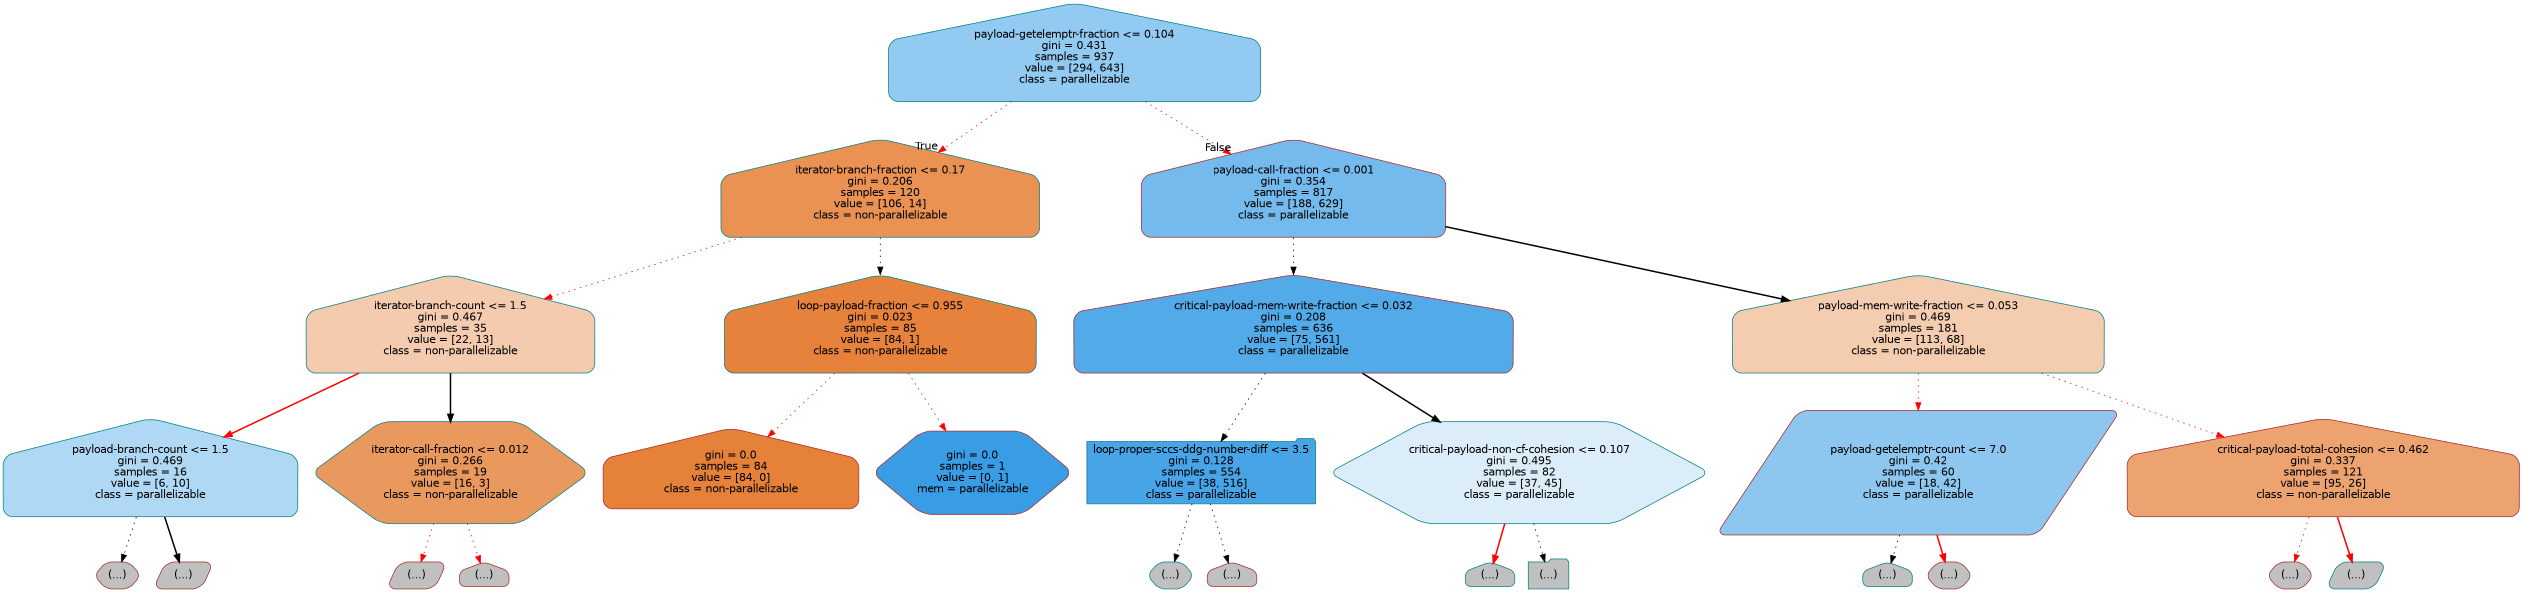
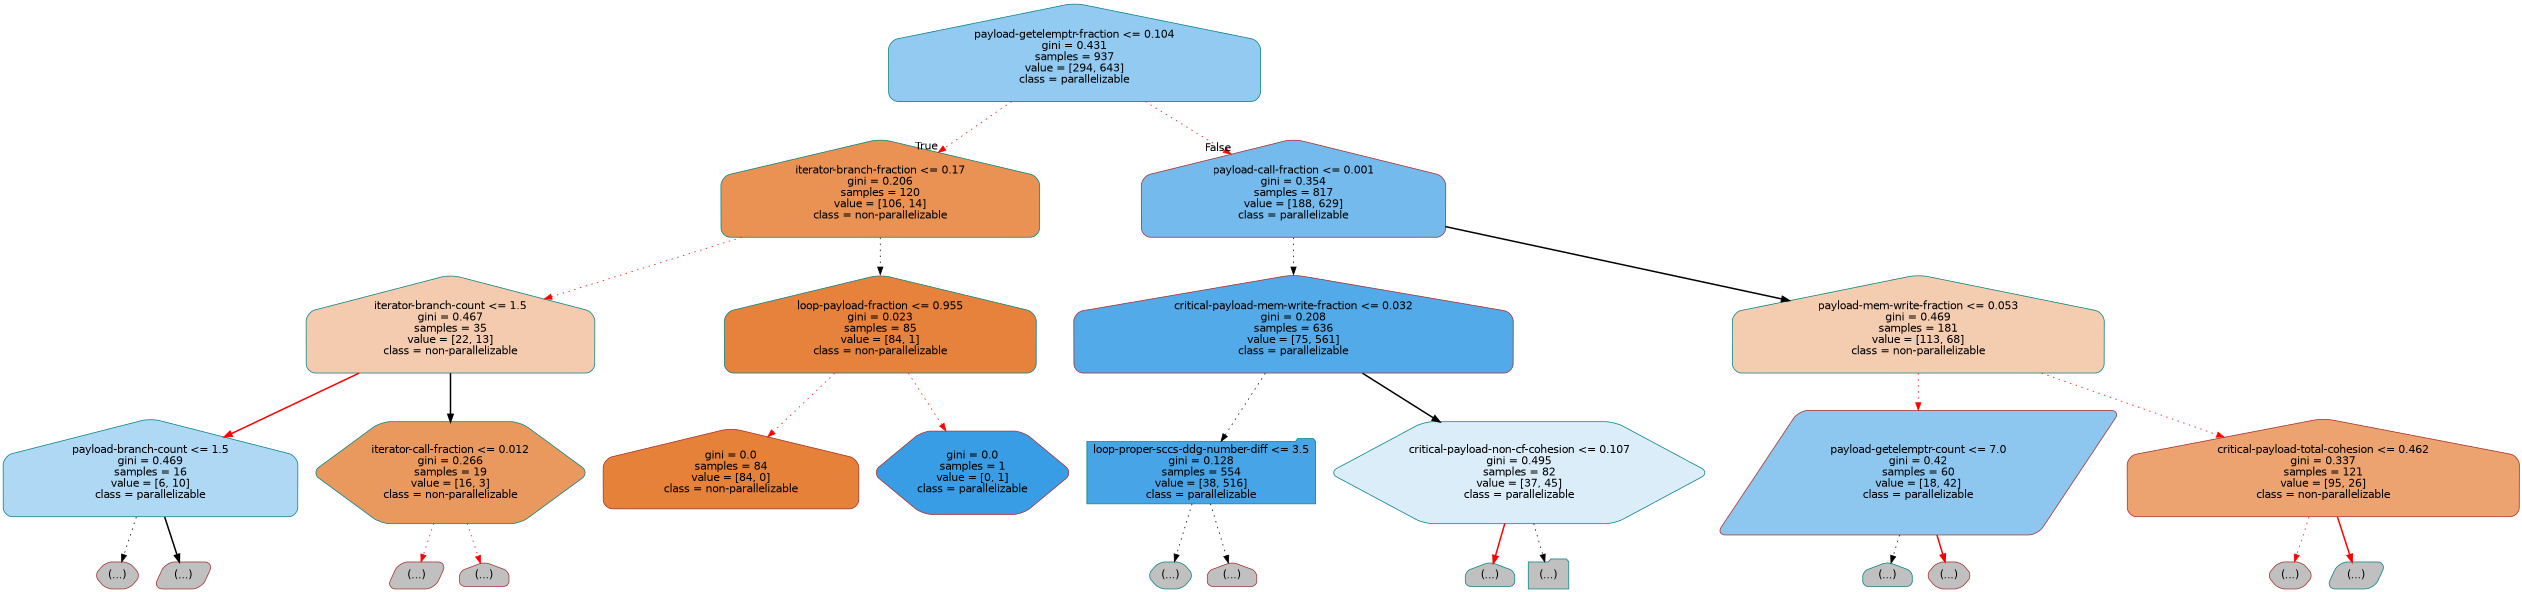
  digraph {
    node [color=teal fillcolor="#C0C0C0" fontname=helvetica shape=house style="filled, rounded"]
    edge [fontname=helvetica color=red style=dotted]
    n1 [fillcolor="#399de58a" label="payload-getelemptr-fraction <= 0.104\ngini = 0.431\nsamples = 937\nvalue = [294, 643]\nclass = parallelizable"]
    n2 [fillcolor="#e58139dd" label="iterator-branch-fraction <= 0.17\ngini = 0.206\nsamples = 120\nvalue = [106, 14]\nclass = non-parallelizable"]
    n3 [color=brown fillcolor="#399de5b3" label="payload-call-fraction <= 0.001\ngini = 0.354\nsamples = 817\nvalue = [188, 629]\nclass = parallelizable"]
    n4 [fillcolor="#e5813968" label="iterator-branch-count <= 1.5\ngini = 0.467\nsamples = 35\nvalue = [22, 13]\nclass = non-parallelizable"]
    n5 [fillcolor="#e58139fc" label="loop-payload-fraction <= 0.955\ngini = 0.023\nsamples = 85\nvalue = [84, 1]\nclass = non-parallelizable"]
    n6 [fillcolor="#399de566" label="payload-branch-count <= 1.5\ngini = 0.469\nsamples = 16\nvalue = [6, 10]\nclass = parallelizable"]
    n7 [fillcolor="#e58139cf" label="iterator-call-fraction <= 0.012\ngini = 0.266\nsamples = 19\nvalue = [16, 3]\nclass = non-parallelizable" shape=hexagon]
    n8 [color=brown label="(...)" shape=hexagon]
    n9 [color=brown label="(...)" shape=parallelogram]
    n10 [color=brown label="(...)" shape=parallelogram]
    n11 [color=brown label="(...)"]
    n12 [color=brown fillcolor="#e58139ff" label="gini = 0.0\nsamples = 84\nvalue = [84, 0]\nclass = non-parallelizable"]
-   n13 [color=brown fillcolor="#399de5ff" label="gini = 0.0\nsamples = 1\nvalue = [0, 1]\nmem = parallelizable" shape=hexagon]
+   n13 [color=brown fillcolor="#399de5ff" label="gini = 0.0\nsamples = 1\nvalue = [0, 1]\nclass = parallelizable" shape=hexagon]
    n14 [color=brown fillcolor="#399de5dd" label="critical-payload-mem-write-fraction <= 0.032\ngini = 0.208\nsamples = 636\nvalue = [75, 561]\nclass = parallelizable"]
    n15 [fillcolor="#e5813966" label="payload-mem-write-fraction <= 0.053\ngini = 0.469\nsamples = 181\nvalue = [113, 68]\nclass = non-parallelizable"]
    n16 [fillcolor="#399de5ec" label="loop-proper-sccs-ddg-number-diff <= 3.5\ngini = 0.128\nsamples = 554\nvalue = [38, 516]\nclass = parallelizable" shape=folder]
    n17 [fillcolor="#399de52d" label="critical-payload-non-cf-cohesion <= 0.107\ngini = 0.495\nsamples = 82\nvalue = [37, 45]\nclass = parallelizable" shape=hexagon]
    n18 [label="(...)" shape=hexagon]
    n19 [color=brown label="(...)"]
    n20 [label="(...)"]
    n21 [label="(...)" shape=folder]
    n22 [color=brown fillcolor="#399de592" label="payload-getelemptr-count <= 7.0\ngini = 0.42\nsamples = 60\nvalue = [18, 42]\nclass = parallelizable" shape=parallelogram]
    n23 [color=brown fillcolor="#e58139b9" label="critical-payload-total-cohesion <= 0.462\ngini = 0.337\nsamples = 121\nvalue = [95, 26]\nclass = non-parallelizable"]
    n24 [label="(...)"]
    n25 [color=brown label="(...)" shape=hexagon]
    n26 [color=brown label="(...)" shape=hexagon]
    n27 [label="(...)" shape=parallelogram]
    n1 -> n2 [headlabel=True labelangle=45 labeldistance=2.5]
    n1 -> n3 [headlabel=False labelangle=-45 labeldistance=2.5]
    n2 -> n4
    n2 -> n5 [color=black]
    n3 -> n14 [color=black]
    n3 -> n15 [color=black style=bold]
    n4 -> n6 [style=bold]
    n4 -> n7 [color=black style=bold]
    n5 -> n12
    n5 -> n13
    n6 -> n8 [color=black]
    n6 -> n9 [color=black style=bold]
    n7 -> n10
    n7 -> n11
    n14 -> n16 [color=black]
    n14 -> n17 [color=black style=bold]
    n15 -> n22
    n15 -> n23
    n16 -> n18 [color=black]
    n16 -> n19 [color=black]
    n17 -> n20 [style=bold]
    n17 -> n21 [color=black]
    n22 -> n24 [color=black]
    n22 -> n25 [style=bold]
    n23 -> n26
    n23 -> n27 [style=bold]
  }
